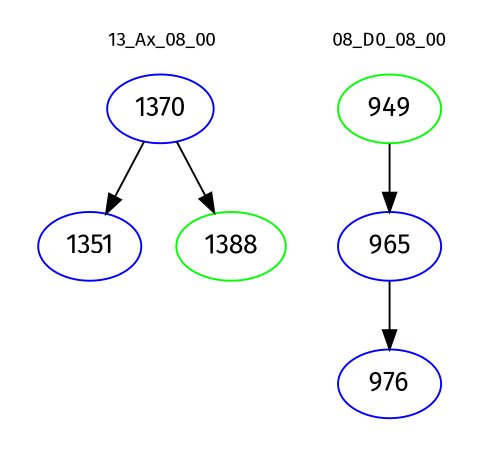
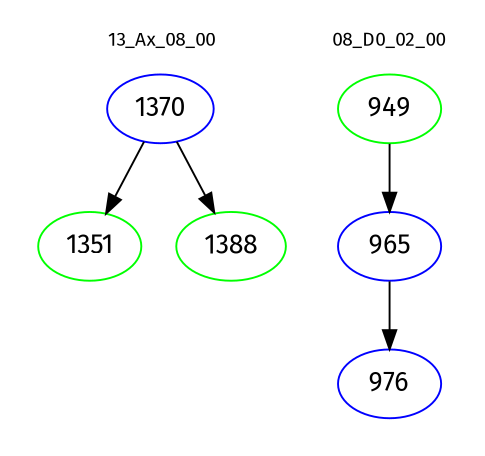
  digraph {
    fontname="Fira Sans"
    node [color=blue fontname="Fira Sans"]
    edge [color=black fontname="Fira Sans"]
    n1 [label=1370]
-   n2 [label=1351]
+   n2 [color=green label=1351]
    n3 [color=green label=1388]
    n4 [label=965]
    n5 [color=green label=949]
    n6 [label=976]
    subgraph cluster_1 {
      color=white
      fontsize=10
      label="13_Ax_08_00"
      n1
      n2
      n3
    }
    subgraph cluster_2 {
      color=white
      fontsize=10
-     label="08_D0_08_00"
+     label="08_D0_02_00"
      n4
      n5
      n6
    }
    n1 -> n2
    n1 -> n3
    n4 -> n6
    n5 -> n4
  }
